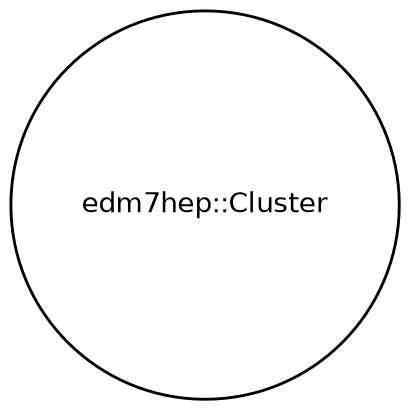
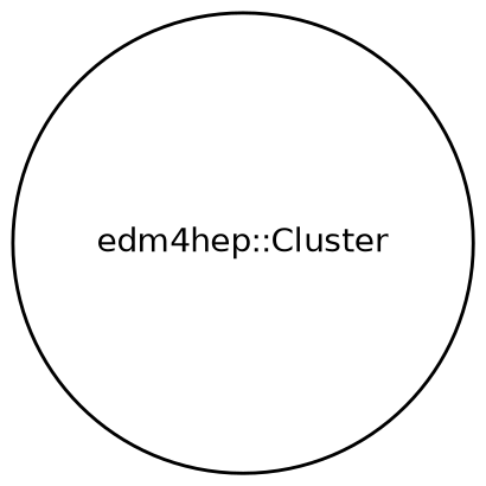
  digraph {
    rankdir=LR
-   n1 [color=black fillcolor=white fontname=Helvetica fontsize=10 height=0.2 label="edm7hep::Cluster" shape=circle style=filled width=0.4]
+   n1 [color=black fillcolor=white fontname=Helvetica fontsize=10 height=0.2 label="edm4hep::Cluster" shape=circle style=filled width=0.4]
  }
